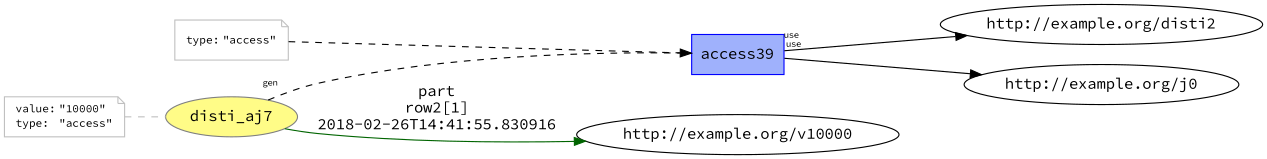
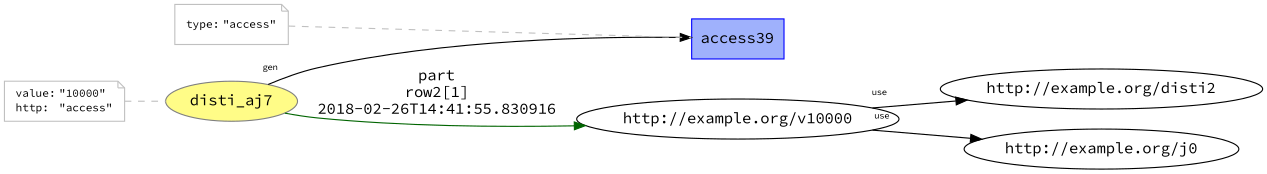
  digraph {
    fontname="Source Code Pro"
    rankdir=LR
    node [fontname="Source Code Pro"]
    edge [fontname="Source Code Pro" labelangle=60.0 labeldistance=1.5 labelfontsize=8 rotation=20]
    n1 [color="#808080" fillcolor="#FFFC87" label=disti_aj7 style=filled]
    "http://example.org/v10000"
    n3 [color="#0000FF" fillcolor="#9FB1FC" label=access39 shape=polygon sides=4 style=filled]
    "http://example.org/disti2"
    n5 [label="http://example.org/j0"]
-   n6 [color=gray fontcolor=black fontsize=10 label=<<TABLE cellpadding="0" border="0"> 	<TR> 	    <TD align="left">value:</TD> 	    <TD align="left">&quot;10000&quot;</TD> 	</TR> 	<TR> 	    <TD align="left">type:</TD> 	    <TD align="left">&quot;access&quot;</TD> 	</TR> </TABLE>> shape=note]
+   n6 [color=gray fontcolor=black fontsize=10 label=<<TABLE cellpadding="0" border="0"> 	<TR> 	    <TD align="left">value:</TD> 	    <TD align="left">&quot;10000&quot;</TD> 	</TR> 	<TR> 	    <TD align="left">http:</TD> 	    <TD align="left">&quot;access&quot;</TD> 	</TR> </TABLE>> shape=note]
    n7 [color=gray fontcolor=black fontsize=10 label=<<TABLE cellpadding="0" border="0"> 	<TR> 	    <TD align="left">type:</TD> 	    <TD align="left">&quot;access&quot;</TD> 	</TR> </TABLE>> shape=note]
    n1 -> "http://example.org/v10000" [color=darkgreen label="part\nrow2[1]\n2018-02-26T14:41:55.830916"]
-   n1 -> n3 [taillabel=gen style=dashed]
-   n3 -> "http://example.org/disti2" [taillabel=use]
-   n3 -> n5 [taillabel=use]
+   n1 -> n3 [taillabel=gen]
+   "http://example.org/v10000" -> "http://example.org/disti2" [taillabel=use]
+   "http://example.org/v10000" -> n5 [taillabel=use]
    n6 -> n1 [arrowhead=none color=gray style=dashed labelangle="" labeldistance="" labelfontsize="" rotation=""]
-   n7 -> n3 [arrowhead=none color=black style=dashed labelangle="" labeldistance="" labelfontsize="" rotation=""]
+   n7 -> n3 [arrowhead=none color=gray style=dashed labelangle="" labeldistance="" labelfontsize="" rotation=""]
  }
